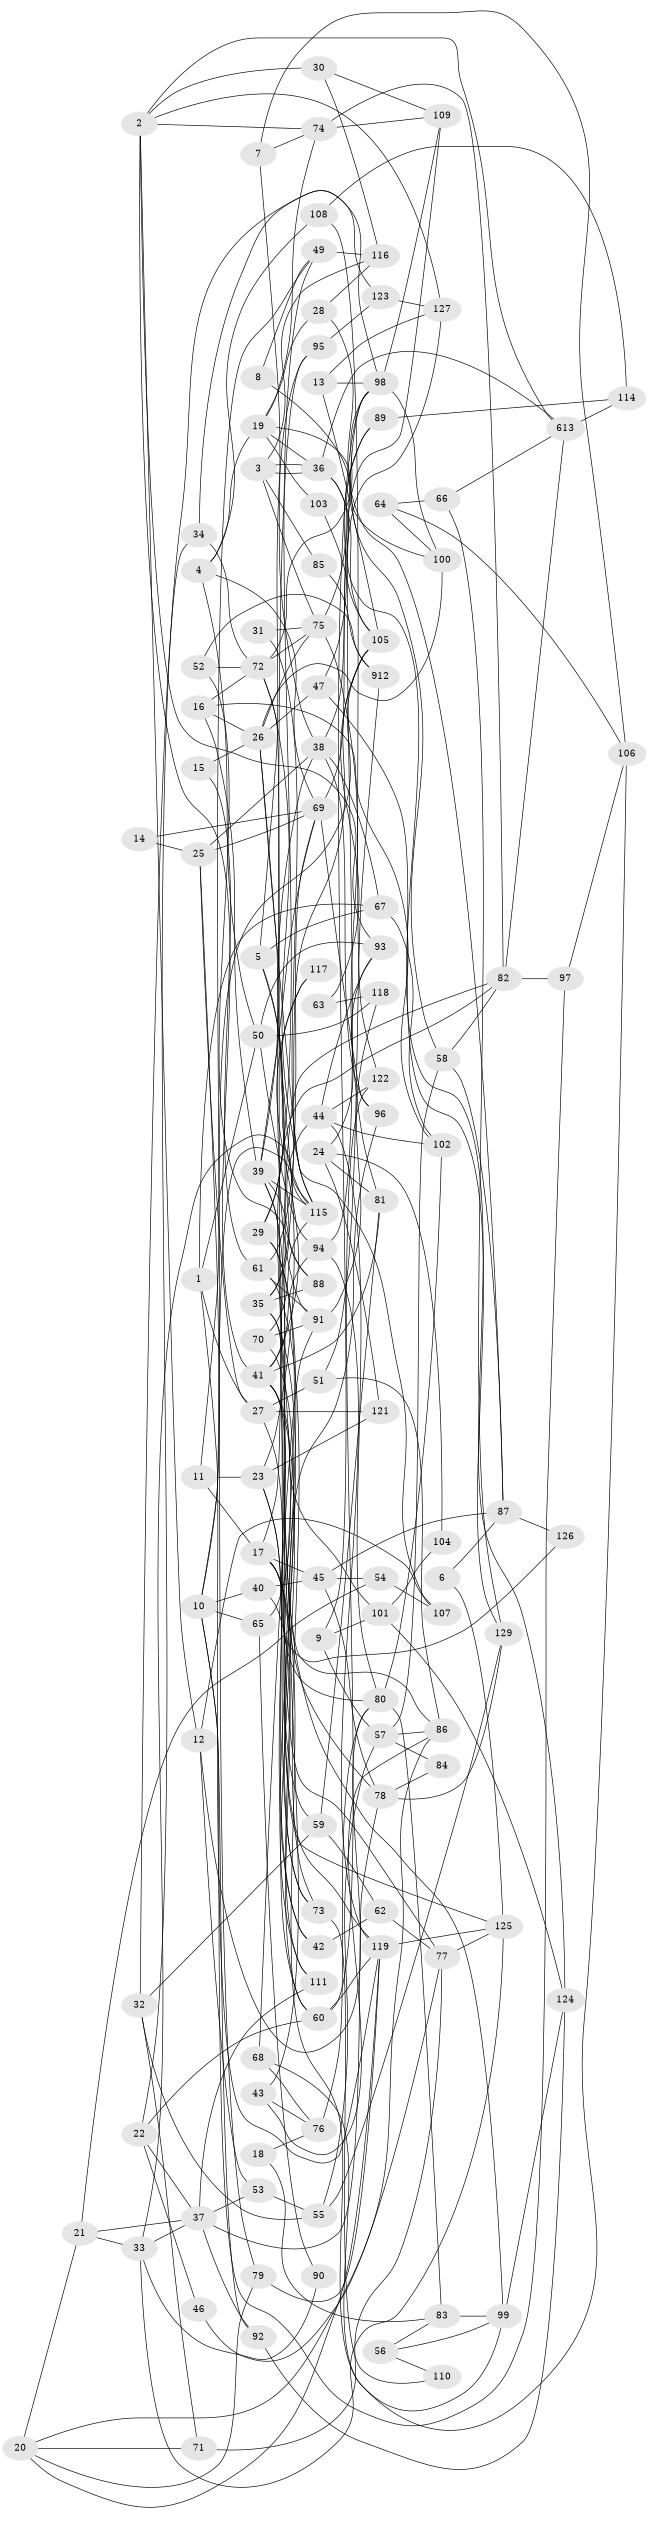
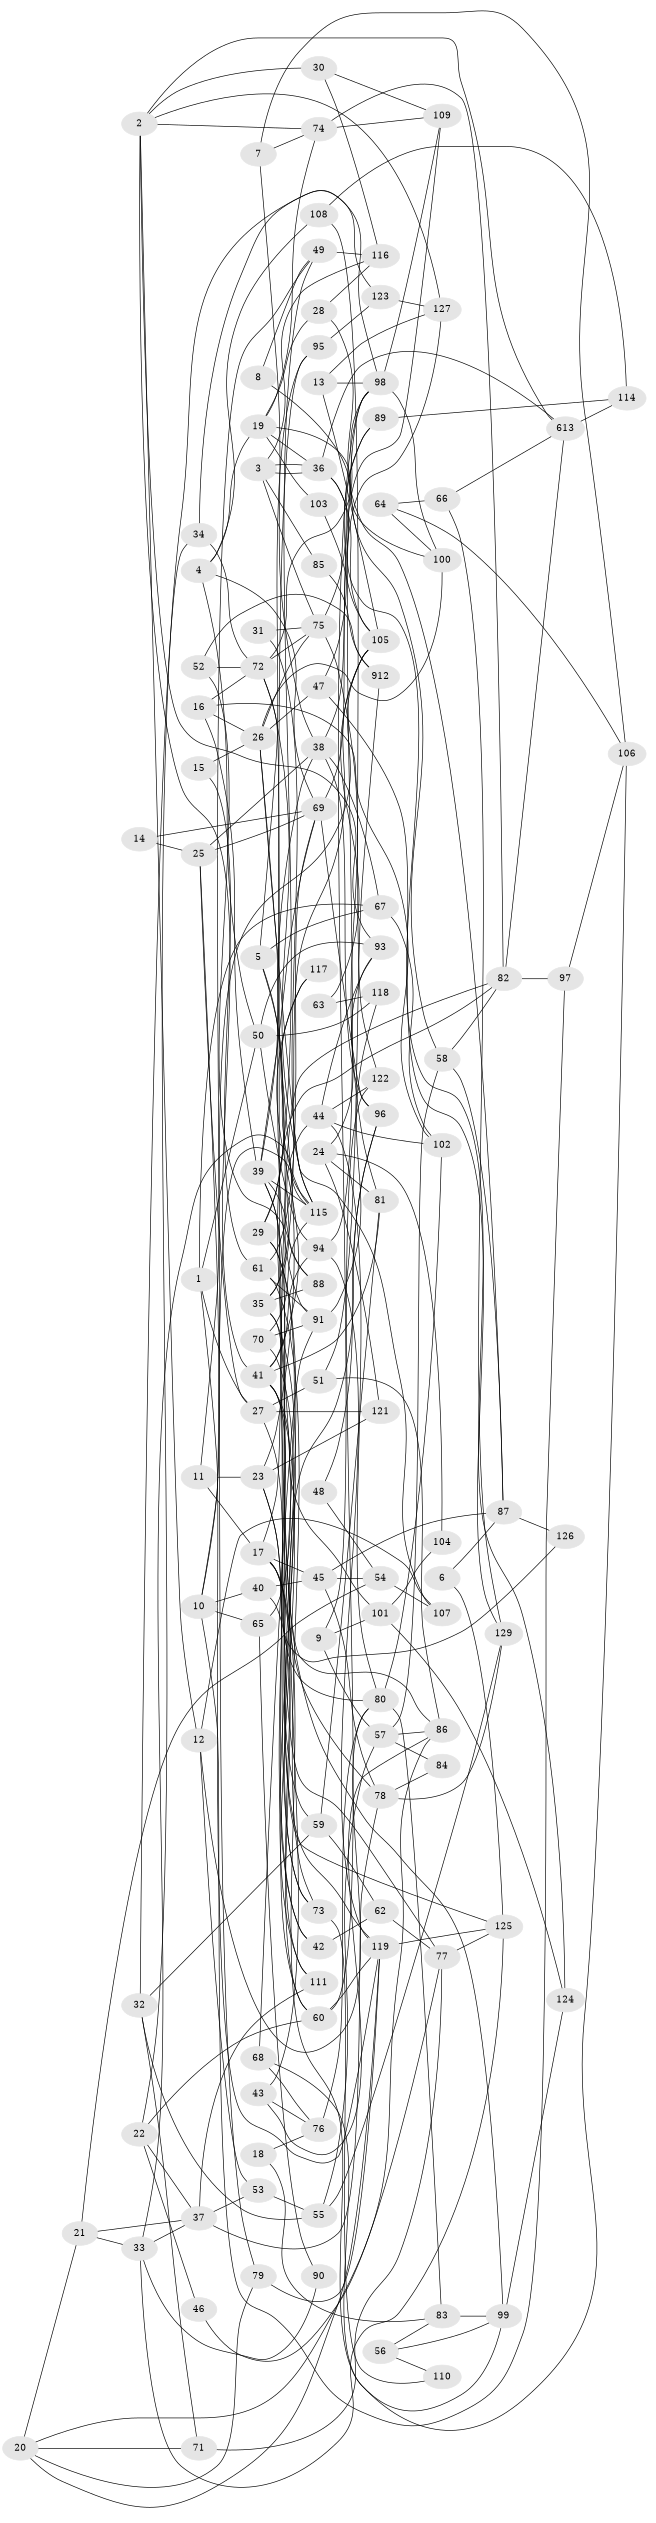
  graph {
    rankdir=LR
    node [color=gray90 style=filled]
    1
    27
    50
    67
    119
    42
    121
    51
    93
    94
    118
    102
    125
    2
    12
    30
    41
    74
    n19 [label=613]
    127
    53
    80
    107
    116
    109
    101
    60
    81
    117
    82
    114
    3
    36
    75
    85
    105
    124
    89
    n39 [label=912]
    4
    19
    69
    108
    28
    100
    103
    96
    122
    5
    95
    99
    115
    123
    6
    87
    126
    7
    38
    106
    8
    49
    58
    9
    57
    98
    86
    84
    104
    10
    40
    65
-   92
    97
    45
    90
    11
    17
    23
    111
    73
    55
    83
    13
    14
    25
    79
    15
    26
    61
    47
    91
    16
    39
    72
    88
    78
    77
    54
    18
    76
    20
    21
    71
    33
    37
    22
    46
    62
    110
    24
    n111 [label=129]
    29
    59
    31
    32
    34
    35
    44
    43
+   48
    52
    56
    63
    64
    66
    68
    70
    1 -- 27
    1 -- 50
    1 -- 67
    1 -- 119
    27 -- 42
    27 -- 121
    27 -- 51
    50 -- 93
    50 -- 94
    50 -- 118
    67 -- 102
    119 -- 125
    42 -- 62
    51 -- n39
    51 -- 86
    94 -- 119
    94 -- 98
    2 -- 93
    2 -- 12
    2 -- 30
    2 -- 41
    2 -- 74
    2 -- n19
    2 -- 127
    12 -- 53
    12 -- 80
    12 -- 107
    30 -- 116
    30 -- 109
    41 -- 94
    41 -- 80
    41 -- 101
    41 -- 60
    41 -- 81
    41 -- 117
    74 -- 109
    74 -- 82
    n19 -- 114
    53 -- 55
    80 -- 102
    80 -- 83
    101 -- 124
    101 -- 104
    60 -- 119
    60 -- 122
    82 -- n19
    82 -- 97
    3 -- 116
    3 -- 36
    3 -- 36
    3 -- 75
    3 -- 85
    36 -- n19
    36 -- 105
    36 -- 124
    75 -- 81
    75 -- 89
    85 -- n39
    89 -- 114
    4 -- 50
    4 -- 19
    4 -- 69
    4 -- 108
    19 -- 74
    19 -- 36
    19 -- 28
    19 -- 100
    19 -- 103
    69 -- 127
    69 -- 96
    108 -- 114
    108 -- 122
    28 -- 116
    28 -- 87
    103 -- 105
    5 -- 67
    5 -- 95
    5 -- 99
    5 -- 115
    95 -- 123
    99 -- 124
    123 -- 127
    6 -- 125
    6 -- 87
    87 -- 126
    7 -- 74
    7 -- 38
    7 -- 106
    38 -- 67
    38 -- 109
    38 -- 96
    8 -- 49
    8 -- 58
    49 -- 116
    58 -- 82
    58 -- 87
    9 -- 101
    9 -- 57
    9 -- 98
    57 -- 58
    57 -- 86
    57 -- 84
    98 -- 109
    98 -- 100
    10 -- 115
    10 -- 49
    10 -- 40
    10 -- 65
-   10 -- 92
    10 -- 97
    40 -- 60
    40 -- 45
    65 -- 82
    65 -- 90
-   92 -- 124
    97 -- 106
    45 -- 87
    45 -- 78
    45 -- 54
    11 -- 105
    11 -- 17
    11 -- 23
    17 -- 82
    17 -- 126
    17 -- 106
    17 -- 45
    17 -- 111
    23 -- 42
    23 -- 121
    23 -- 38
    23 -- 73
    73 -- 110
    55 -- 57
    55 -- n111
    83 -- 99
    13 -- 127
    13 -- 105
    13 -- 98
    14 -- 69
    14 -- 25
    25 -- 27
    25 -- 69
    25 -- 38
    25 -- 79
    79 -- 119
    15 -- 26
    15 -- 61
    26 -- 107
    26 -- 75
    26 -- 100
    26 -- 47
    26 -- 91
    61 -- 69
    61 -- 73
    61 -- 91
    47 -- 89
    47 -- n111
    91 -- 118
    16 -- 102
    16 -- 26
    16 -- 39
    16 -- 72
    39 -- 69
    39 -- 95
    39 -- 115
    39 -- 88
    39 -- 78
    39 -- 77
    72 -- 75
    72 -- 115
    72 -- 98
    72 -- 86
    78 -- 84
    78 -- n111
    77 -- 125
    54 -- 107
    18 -- 83
    18 -- 76
    76 -- 80
    20 -- 119
    20 -- 86
    20 -- 79
    20 -- 21
    20 -- 71
    21 -- 54
    21 -- 33
    21 -- 37
    71 -- 77
    33 -- 125
    33 -- 115
    33 -- 90
    33 -- 37
    37 -- 53
-   37 -- 92
    37 -- 111
    37 -- 78
    22 -- 60
    22 -- 98
    22 -- 37
    22 -- 46
    46 -- 77
    62 -- 77
    24 -- 121
    24 -- 93
    24 -- 81
    24 -- 104
    29 -- 119
    29 -- 117
    29 -- 49
    29 -- 59
    59 -- 81
    59 -- 62
    31 -- 75
    31 -- 115
    32 -- 55
    32 -- 71
    32 -- 59
    32 -- 34
    34 -- 123
    34 -- 72
    35 -- 125
    35 -- 105
    35 -- 111
    35 -- 88
    35 -- 44
    44 -- 93
    44 -- 102
    44 -- 80
    44 -- 122
    43 -- 96
    43 -- 86
    43 -- 76
+   48 -- 96
+   48 -- 54
    52 -- n39
    52 -- 72
    52 -- 88
    56 -- 99
    56 -- 83
    56 -- 110
    63 -- 118
    63 -- 105
    64 -- 100
    64 -- 106
    64 -- 66
    66 -- n19
    66 -- n111
    68 -- 99
    68 -- 91
    68 -- 76
    70 -- 115
    70 -- 73
    70 -- 91
  }
